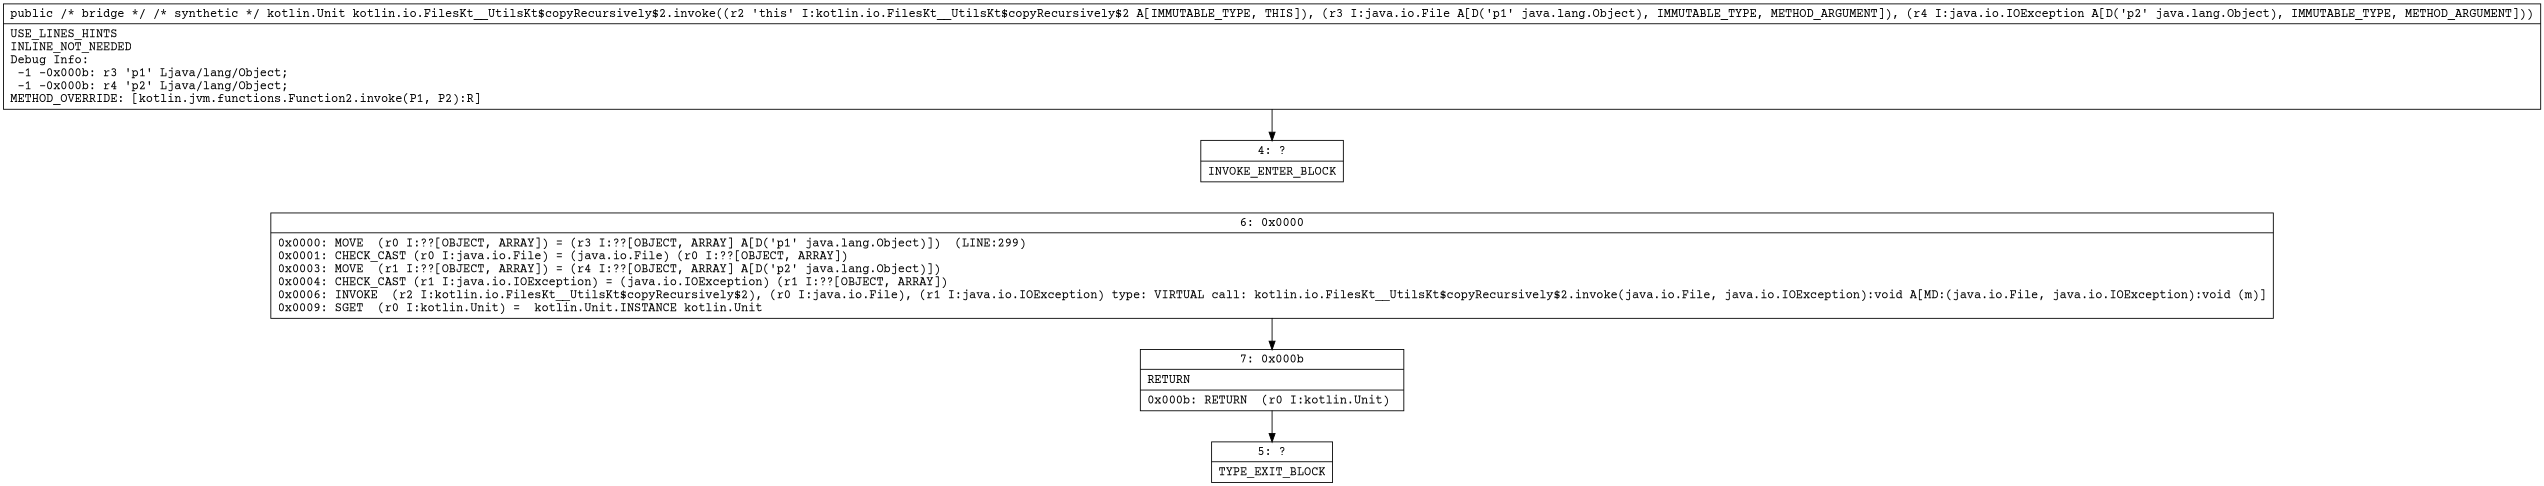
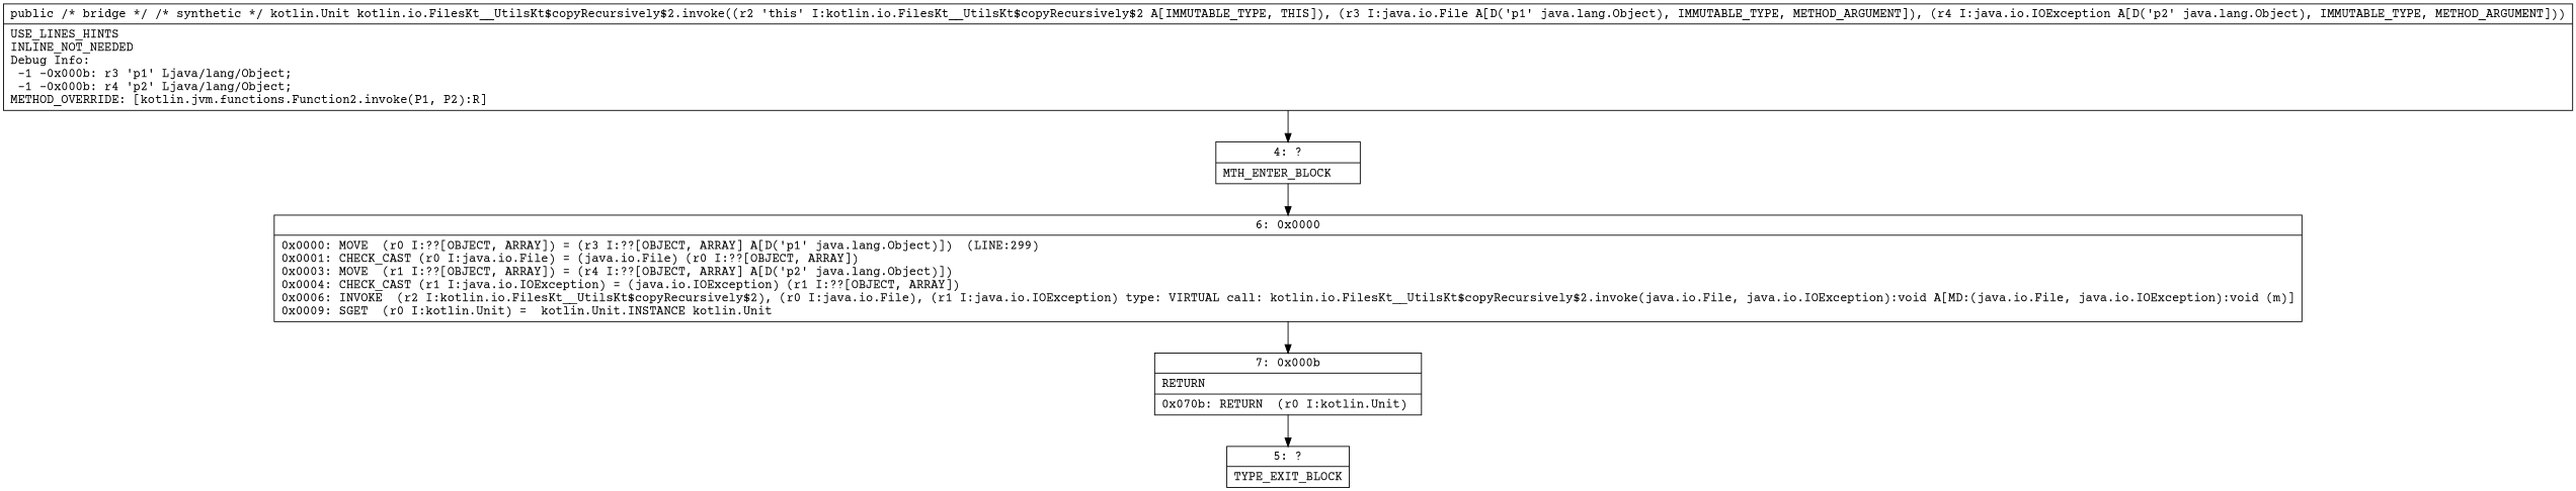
  digraph {
    fontname="Courier Prime"
    node [fontname="Courier Prime" shape=record]
    edge [fontname="Courier Prime"]
-   n1 [label="{4\:\ ?|INVOKE_ENTER_BLOCK\l}"]
+   n1 [label="{4\:\ ?|MTH_ENTER_BLOCK\l}"]
    n2 [label="{6\:\ 0x0000|0x0000: MOVE  (r0 I:??[OBJECT, ARRAY]) = (r3 I:??[OBJECT, ARRAY] A[D('p1' java.lang.Object)])  (LINE:299)\l0x0001: CHECK_CAST (r0 I:java.io.File) = (java.io.File) (r0 I:??[OBJECT, ARRAY]) \l0x0003: MOVE  (r1 I:??[OBJECT, ARRAY]) = (r4 I:??[OBJECT, ARRAY] A[D('p2' java.lang.Object)]) \l0x0004: CHECK_CAST (r1 I:java.io.IOException) = (java.io.IOException) (r1 I:??[OBJECT, ARRAY]) \l0x0006: INVOKE  (r2 I:kotlin.io.FilesKt__UtilsKt$copyRecursively$2), (r0 I:java.io.File), (r1 I:java.io.IOException) type: VIRTUAL call: kotlin.io.FilesKt__UtilsKt$copyRecursively$2.invoke(java.io.File, java.io.IOException):void A[MD:(java.io.File, java.io.IOException):void (m)]\l0x0009: SGET  (r0 I:kotlin.Unit) =  kotlin.Unit.INSTANCE kotlin.Unit \l}"]
-   n3 [label="{7\:\ 0x000b|RETURN\l|0x000b: RETURN  (r0 I:kotlin.Unit) \l}"]
+   n3 [label="{7\:\ 0x000b|RETURN\l|0x070b: RETURN  (r0 I:kotlin.Unit) \l}"]
    n4 [label="{5\:\ ?|TYPE_EXIT_BLOCK\l}"]
    n5 [label="{public \/* bridge *\/ \/* synthetic *\/ kotlin.Unit kotlin.io.FilesKt__UtilsKt$copyRecursively$2.invoke((r2 'this' I:kotlin.io.FilesKt__UtilsKt$copyRecursively$2 A[IMMUTABLE_TYPE, THIS]), (r3 I:java.io.File A[D('p1' java.lang.Object), IMMUTABLE_TYPE, METHOD_ARGUMENT]), (r4 I:java.io.IOException A[D('p2' java.lang.Object), IMMUTABLE_TYPE, METHOD_ARGUMENT]))  | USE_LINES_HINTS\lINLINE_NOT_NEEDED\lDebug Info:\l  \-1 \-0x000b: r3 'p1' Ljava\/lang\/Object;\l  \-1 \-0x000b: r4 'p2' Ljava\/lang\/Object;\lMETHOD_OVERRIDE: [kotlin.jvm.functions.Function2.invoke(P1, P2):R]\l}"]
+   n1 -> n2
    n2 -> n3
    n3 -> n4
    n5 -> n1
  }
